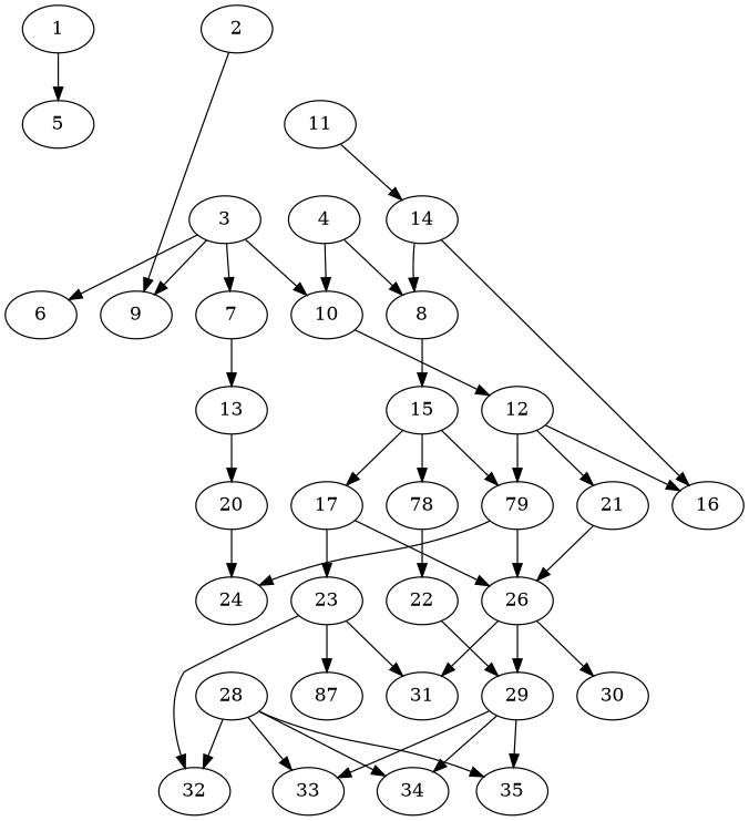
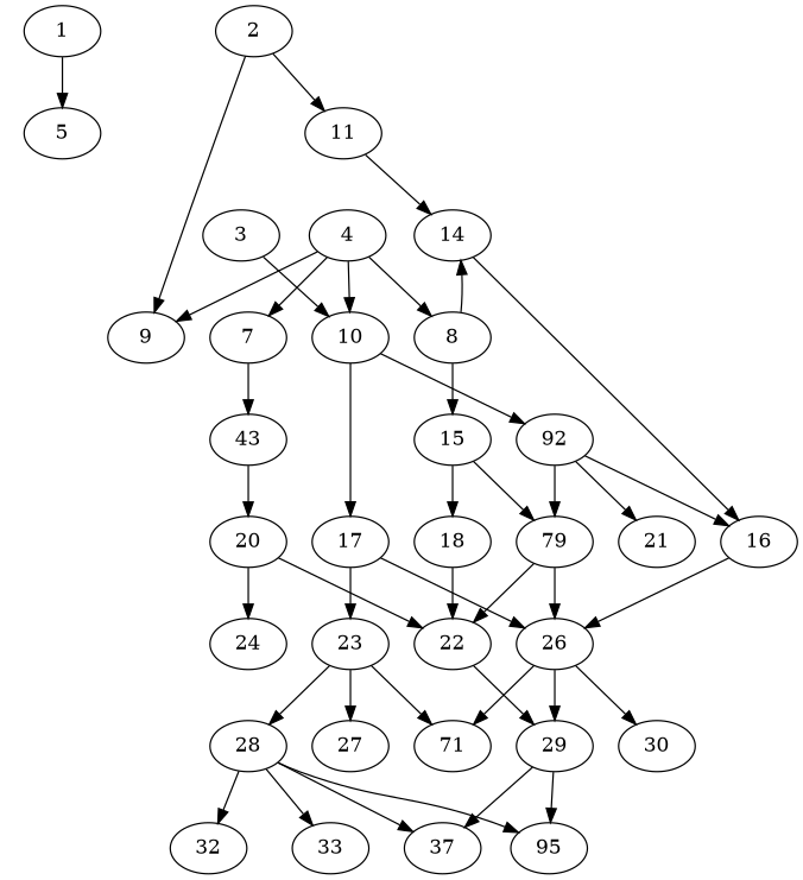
  digraph {
    fontname="DejaVu Serif"
    node [alpha=0.03 fontname="DejaVu Serif"]
    edge [fontname="DejaVu Serif"]
    1 [alpha=0.00 expect_size=4456836327541464]
    5 [alpha=0.10 expect_size=1666805787090663]
    2 [alpha=0.11 expect_size=1718837445100604]
    9 [alpha=0.13 expect_size=2901876376022170]
    11 [expect_size=26398897808170908]
    14 [alpha=0.09 expect_size=272308971241472000000]
    16 [alpha=0.09 expect_size=296013441007616000]
    3 [alpha=0.17 expect_size=11719926360916284]
-   6 [alpha=0.11 expect_size=232068359022498752]
    7 [alpha=0.04 expect_size=157700831419332000]
    10 [alpha=0.19 expect_size=1546634704798800]
-   13 [alpha=0.12 expect_size=7798463433354892]
-   12 [alpha=0.18 expect_size=2062522171276830]
+   13 [alpha=0.12 expect_size=7798463433354892 label=43]
+   12 [alpha=0.18 expect_size=2062522171276830 label=92]
    20 [alpha=0.00 expect_size=7760714842528284672]
    n15 [expect_size=87531319593705406464 label=79]
    21 [alpha=0.10 expect_size=2680071742810231]
    4 [alpha=0.13 expect_size=4232327218396077]
    8 [alpha=0.05 expect_size=2956936321592983552]
    15 [expect_size=16264362041063444]
    17 [alpha=0.04 expect_size=120186722782743040]
-   18 [alpha=0.18 expect_size=88447786330112393216 label=78]
+   18 [alpha=0.18 expect_size=88447786330112393216]
    22 [alpha=0.15 expect_size=389749185701763264]
    24 [alpha=0.13 expect_size=487296229340736]
    26 [alpha=0.05 expect_size=47325786921886440]
    23 [alpha=0.15 expect_size=273526518228739520]
-   31 [expect_size=234554547137785568]
+   31 [expect_size=234554547137785568 label=71]
    29 [alpha=0.12 expect_size=194925738943838158848]
    30 [alpha=0.07 expect_size=94434729717372289024]
-   27 [alpha=0.05 expect_size=279751148541707288576 label=87]
+   27 [alpha=0.05 expect_size=279751148541707288576]
    28 [alpha=0.17 expect_size=57853922207303848]
    33 [expect_size=4305128630695113]
-   34 [alpha=0.14 expect_size=219059102450156064]
-   35 [alpha=0.06 expect_size=13041284842120020]
+   34 [alpha=0.14 expect_size=219059102450156064 label=37]
+   35 [alpha=0.06 expect_size=13041284842120020 label=95]
    32 [alpha=0.09 expect_size=2048969282949143]
    1 -> 5
    2 -> 9
+   2 -> 11
    11 -> 14
    14 -> 16
-   3 -> 6
-   3 -> 7
+   4 -> 7
    3 -> 10
    7 -> 13
    10 -> 12
    13 -> 20
    12 -> 16
    12 -> n15
    12 -> 21
+   20 -> 22
    20 -> 24
-   n15 -> 24
+   n15 -> 22
    n15 -> 26
-   21 -> 26
-   3 -> 9
+   16 -> 26
+   4 -> 9
    4 -> 10
    4 -> 8
-   14 -> 8
+   8 -> 14
    8 -> 15
    15 -> n15
-   15 -> 17
+   10 -> 17
    15 -> 18
    17 -> 26
    17 -> 23
    18 -> 22
    22 -> 29
    26 -> 31
    26 -> 29
    26 -> 30
    23 -> 31
    23 -> 27
-   23 -> 32
-   29 -> 33
+   23 -> 28
    29 -> 34
    29 -> 35
    28 -> 33
    28 -> 34
    28 -> 35
    28 -> 32
  }
